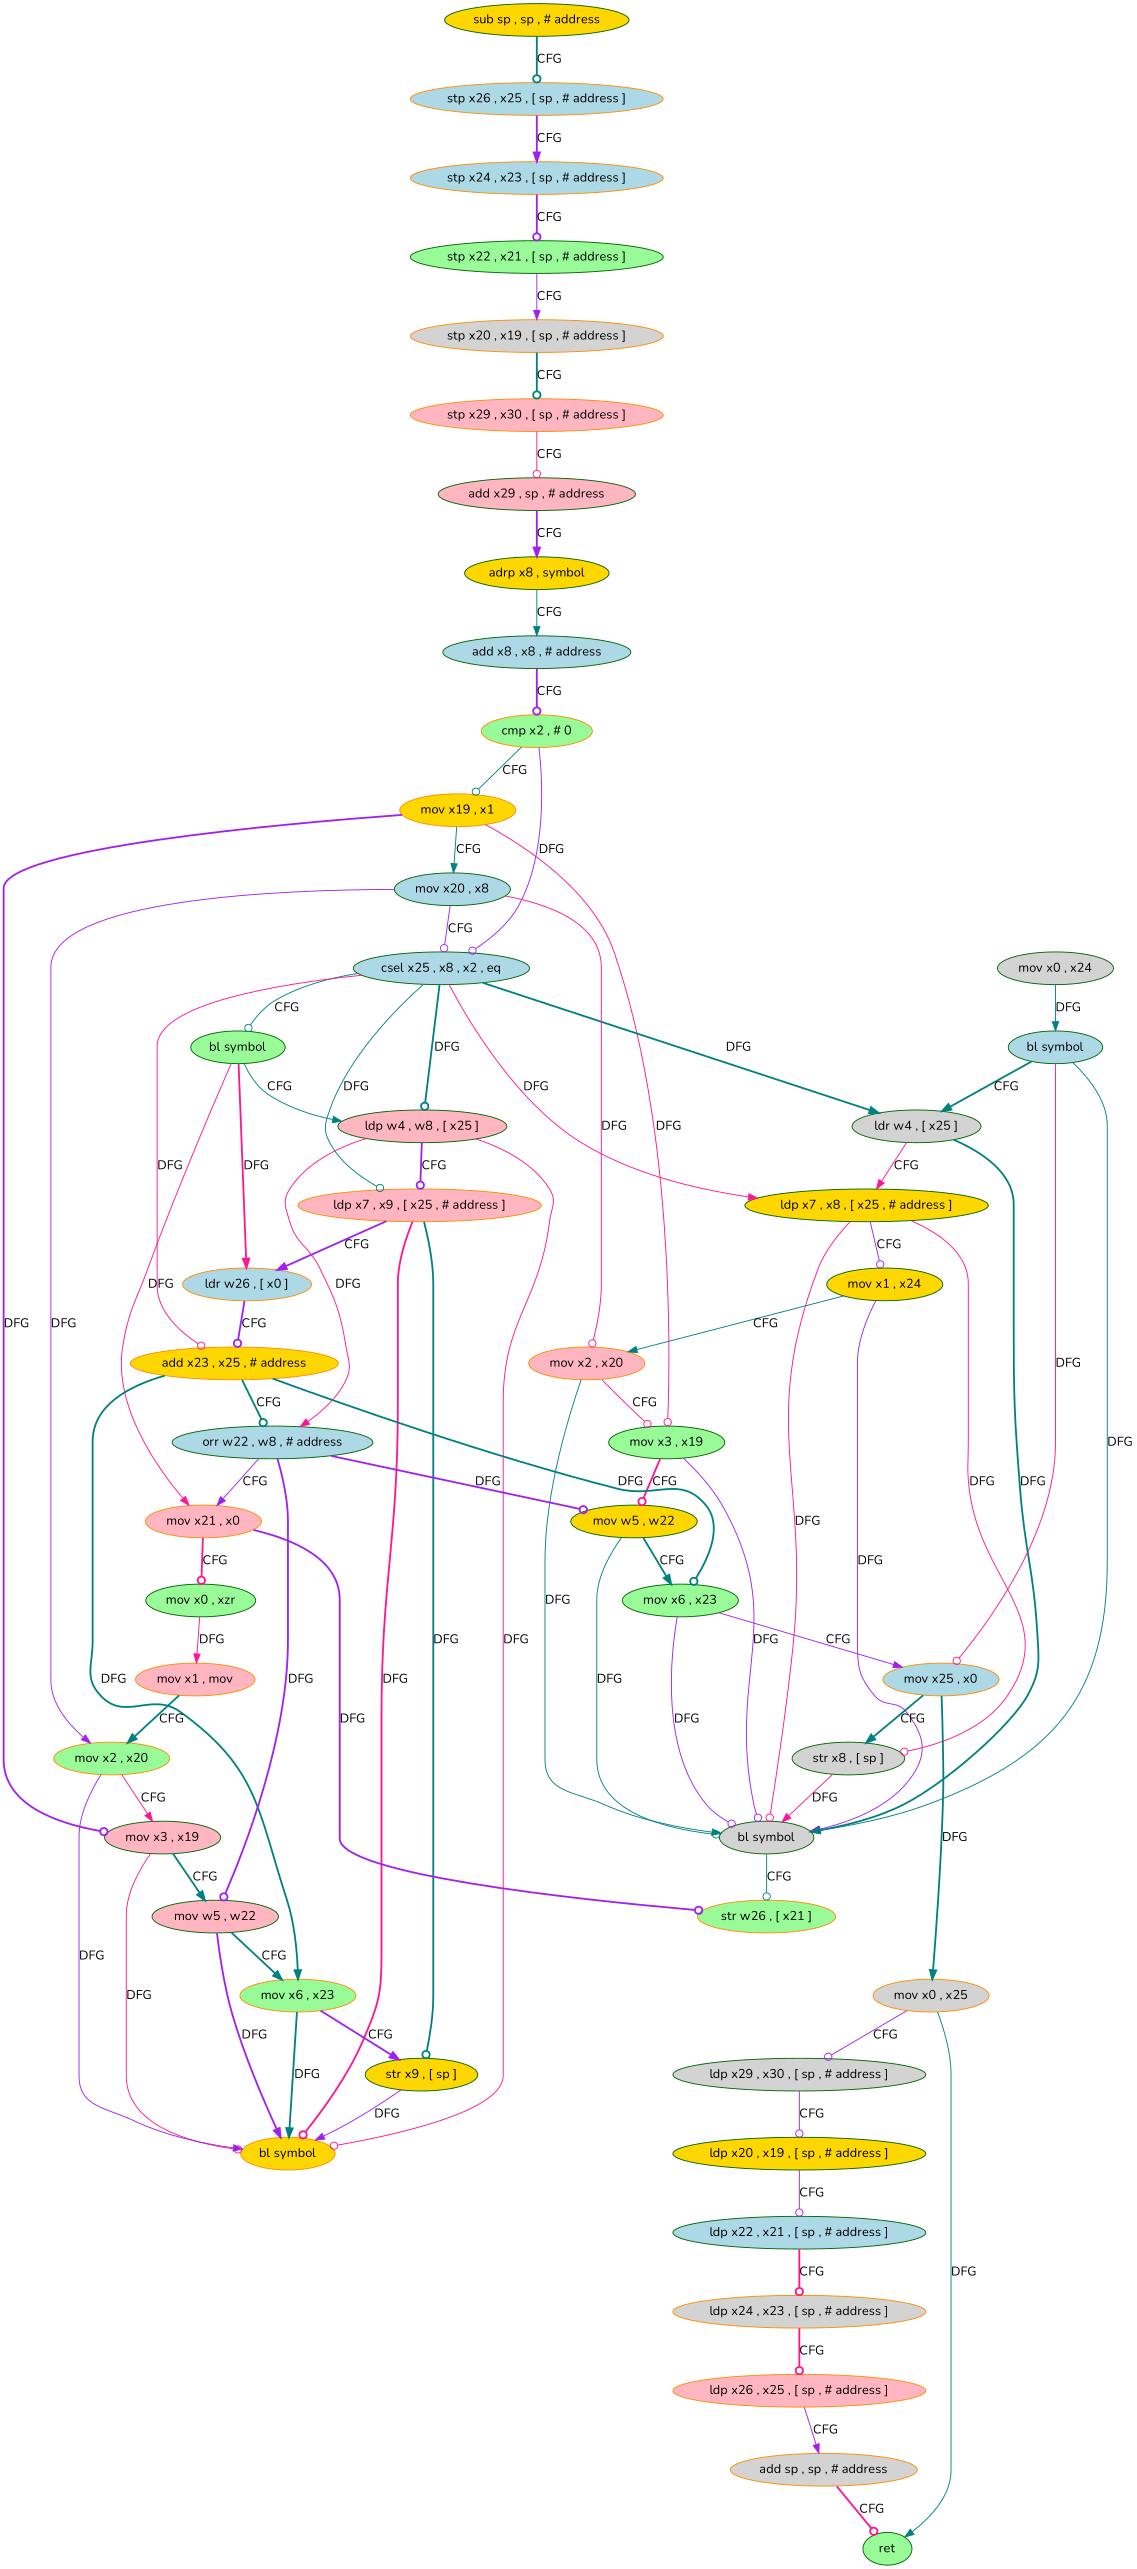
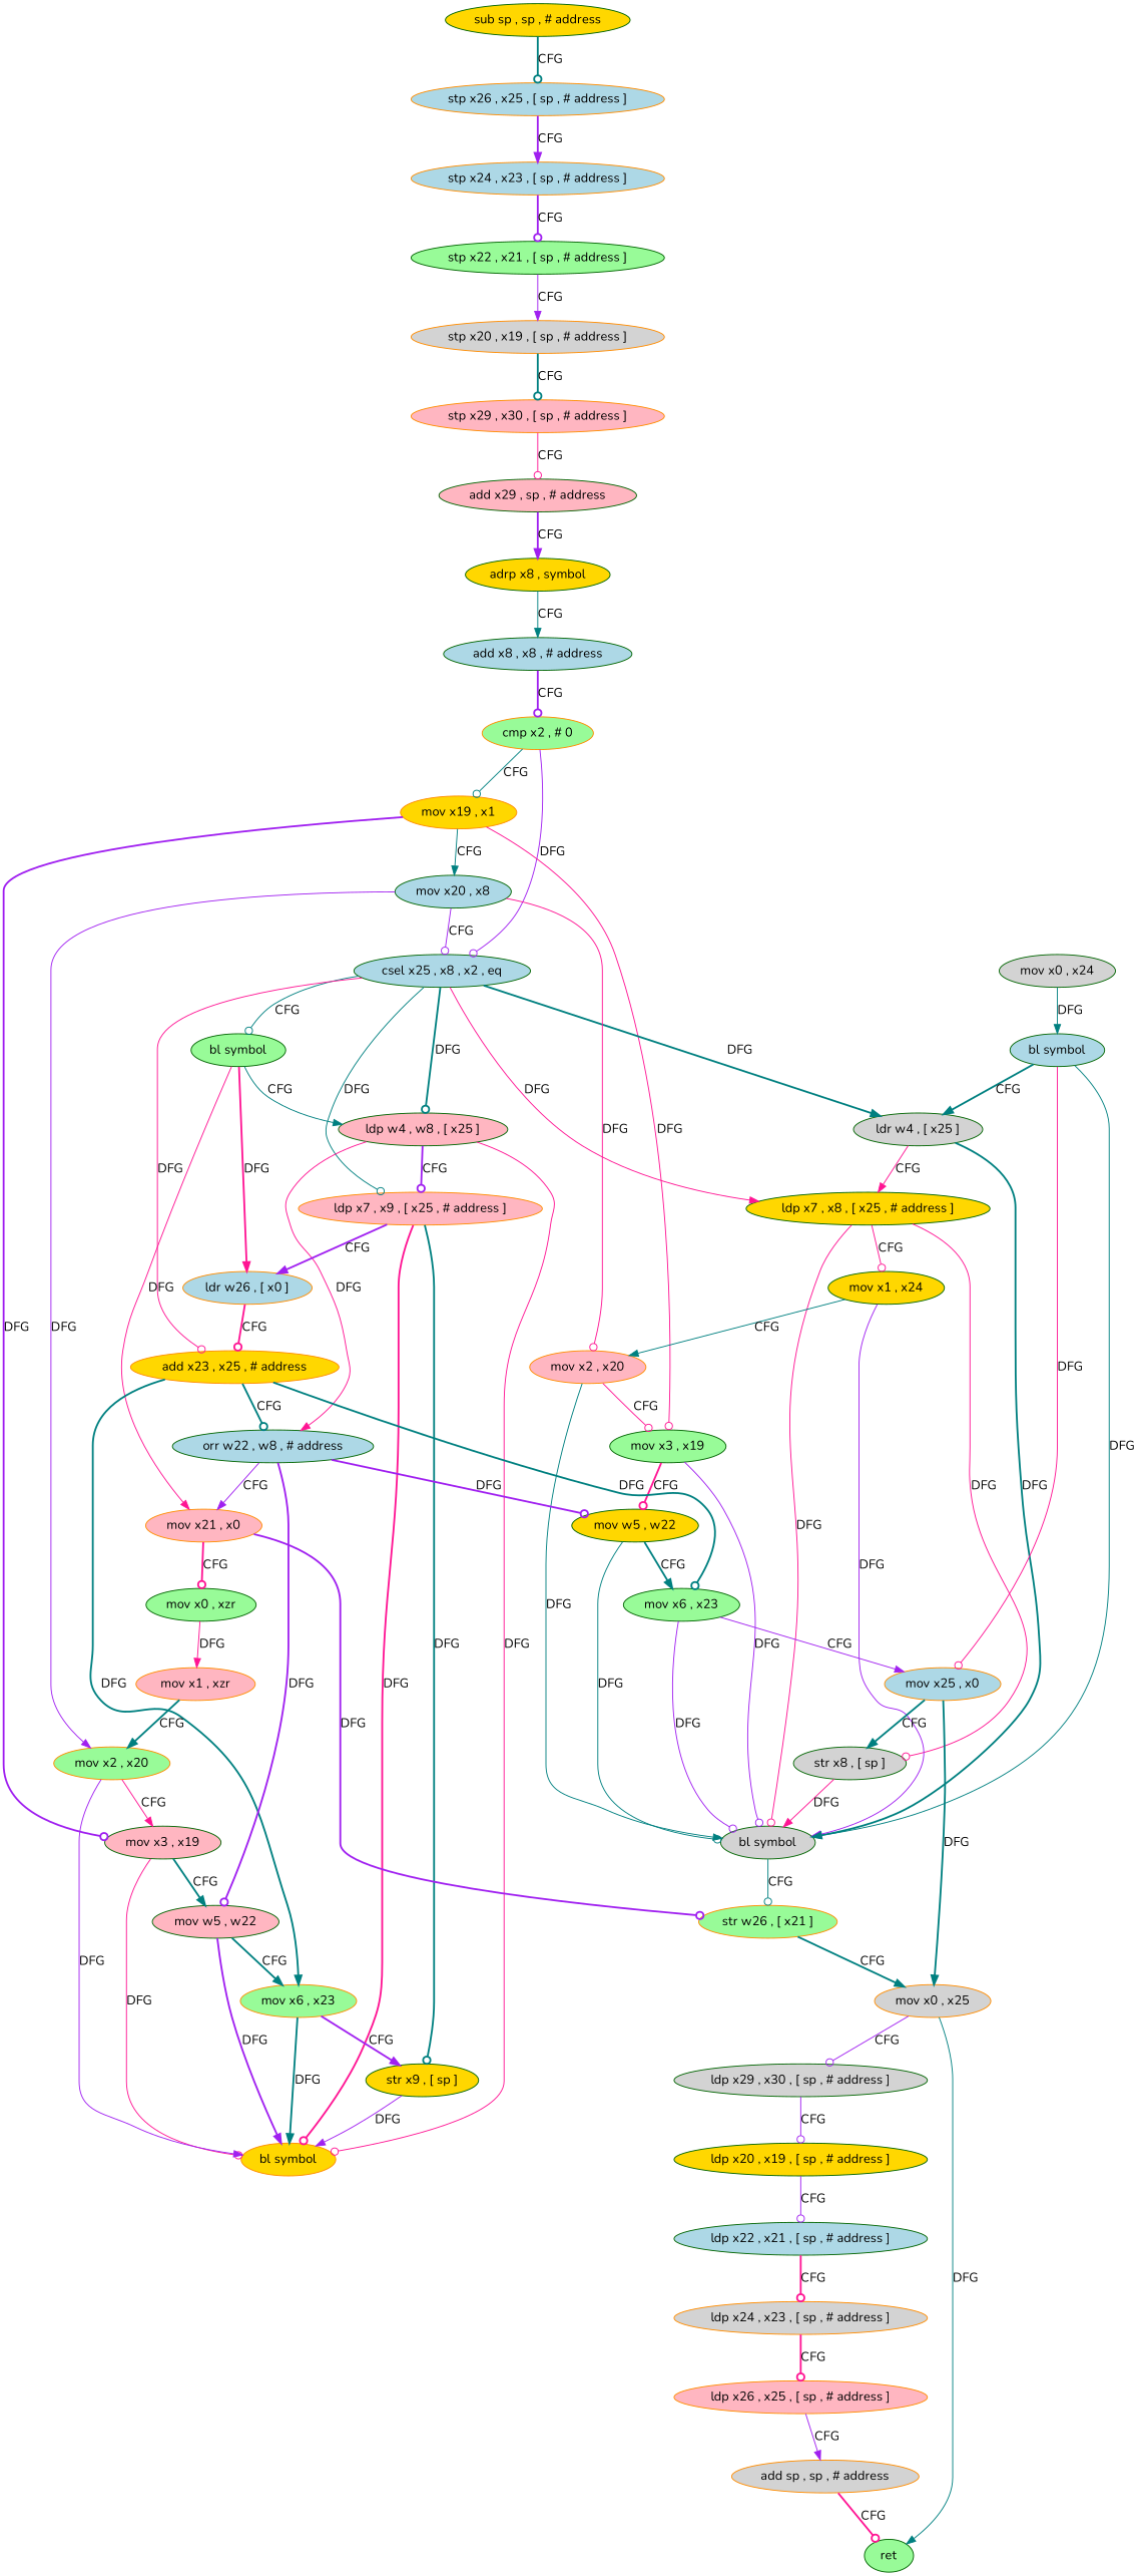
  digraph {
    fontname=Nunito
    node [color=darkgreen fillcolor=gold fontname=Nunito style=filled]
    edge [arrowhead=odot color=teal fontname=Nunito style=solid]
    n1 [label="sub sp , sp , # address"]
    n2 [color=darkorange fillcolor=lightblue label="stp x26 , x25 , [ sp , # address ]"]
    n3 [color=darkorange fillcolor=lightblue label="stp x24 , x23 , [ sp , # address ]"]
    n4 [fillcolor=palegreen label="stp x22 , x21 , [ sp , # address ]"]
    n5 [color=darkorange fillcolor=lightgrey label="stp x20 , x19 , [ sp , # address ]"]
    n6 [color=darkorange fillcolor=lightpink label="stp x29 , x30 , [ sp , # address ]"]
    n7 [fillcolor=lightpink label="add x29 , sp , # address"]
    n8 [label="adrp x8 , symbol"]
    n9 [fillcolor=lightblue label="add x8 , x8 , # address"]
    n10 [color=darkorange fillcolor=palegreen label="cmp x2 , # 0"]
    n11 [color=darkorange label="mov x19 , x1"]
    n12 [fillcolor=lightblue label="csel x25 , x8 , x2 , eq"]
    n13 [fillcolor=lightblue label="mov x20 , x8"]
    n14 [fillcolor=lightpink label="mov x3 , x19"]
    n15 [fillcolor=palegreen label="mov x3 , x19"]
    n16 [fillcolor=palegreen label="bl symbol"]
    n17 [fillcolor=lightpink label="ldp w4 , w8 , [ x25 ]"]
    n18 [color=darkorange fillcolor=lightpink label="ldp x7 , x9 , [ x25 , # address ]"]
    n19 [color=darkorange label="add x23 , x25 , # address"]
    n20 [fillcolor=lightgrey label="ldr w4 , [ x25 ]"]
    n21 [label="ldp x7 , x8 , [ x25 , # address ]"]
    n22 [color=darkorange fillcolor=palegreen label="mov x2 , x20"]
    n23 [color=darkorange fillcolor=lightpink label="mov x2 , x20"]
    n24 [color=darkorange label="bl symbol"]
    n25 [fillcolor=lightpink label="mov w5 , w22"]
    n26 [label="mov w5 , w22"]
    n27 [fillcolor=lightgrey label="bl symbol"]
    n28 [color=darkorange fillcolor=lightblue label="ldr w26 , [ x0 ]"]
    n29 [color=darkorange fillcolor=lightpink label="mov x21 , x0"]
    n30 [fillcolor=lightblue label="orr w22 , w8 , # address"]
    n31 [label="str x9 , [ sp ]"]
    n32 [color=darkorange fillcolor=palegreen label="mov x6 , x23"]
    n33 [fillcolor=palegreen label="mov x6 , x23"]
    n34 [label="mov x1 , x24"]
    n35 [fillcolor=lightgrey label="str x8 , [ sp ]"]
    n36 [color=darkorange fillcolor=palegreen label="str w26 , [ x21 ]"]
    n37 [fillcolor=palegreen label="mov x0 , xzr"]
    n38 [color=darkorange fillcolor=lightgrey label="mov x0 , x25"]
    n39 [color=darkorange fillcolor=lightblue label="mov x25 , x0"]
-   n40 [color=darkorange fillcolor=lightpink label="mov x1 , mov"]
+   n40 [color=darkorange fillcolor=lightpink label="mov x1 , xzr"]
    n41 [fillcolor=lightgrey label="mov x0 , x24"]
    n42 [fillcolor=lightblue label="bl symbol"]
    n43 [fillcolor=lightgrey label="ldp x29 , x30 , [ sp , # address ]"]
    n44 [fillcolor=palegreen label=ret]
    n45 [label="ldp x20 , x19 , [ sp , # address ]"]
    n46 [fillcolor=lightblue label="ldp x22 , x21 , [ sp , # address ]"]
    n47 [color=darkorange fillcolor=lightgrey label="ldp x24 , x23 , [ sp , # address ]"]
    n48 [color=darkorange fillcolor=lightpink label="ldp x26 , x25 , [ sp , # address ]"]
    n49 [color=darkorange fillcolor=lightgrey label="add sp , sp , # address"]
    n1 -> n2 [label=CFG style=bold]
    n2 -> n3 [arrowhead=normal color=purple label=CFG style=bold]
    n3 -> n4 [color=purple label=CFG style=bold]
    n4 -> n5 [arrowhead=normal color=purple label=CFG]
    n5 -> n6 [label=CFG style=bold]
    n6 -> n7 [color=deeppink label=CFG]
    n7 -> n8 [arrowhead=normal color=purple label=CFG style=bold]
    n8 -> n9 [arrowhead=normal label=CFG]
    n9 -> n10 [color=purple label=CFG style=bold]
    n10 -> n11 [label=CFG]
    n10 -> n12 [color=purple label=DFG]
    n11 -> n13 [arrowhead=normal label=CFG]
    n11 -> n14 [color=purple label=DFG style=bold]
    n11 -> n15 [color=deeppink label=DFG]
    n12 -> n16 [label=CFG]
    n12 -> n17 [label=DFG style=bold]
    n12 -> n18 [label=DFG]
    n12 -> n19 [color=deeppink label=DFG]
    n12 -> n20 [arrowhead=normal label=DFG style=bold]
    n12 -> n21 [arrowhead=normal color=deeppink label=DFG]
    n13 -> n12 [color=purple label=CFG]
    n13 -> n22 [arrowhead=normal color=purple label=DFG]
    n13 -> n23 [color=deeppink label=DFG]
    n14 -> n24 [color=deeppink label=DFG]
    n14 -> n25 [arrowhead=normal label=CFG style=bold]
    n15 -> n26 [color=deeppink label=CFG style=bold]
    n15 -> n27 [color=purple label=DFG]
    n16 -> n17 [arrowhead=normal label=CFG]
    n16 -> n28 [arrowhead=normal color=deeppink label=DFG style=bold]
    n16 -> n29 [arrowhead=normal color=deeppink label=DFG]
    n17 -> n18 [color=purple label=CFG style=bold]
    n17 -> n24 [color=deeppink label=DFG]
    n17 -> n30 [arrowhead=normal color=deeppink label=DFG]
    n18 -> n24 [color=deeppink label=DFG style=bold]
    n18 -> n28 [arrowhead=normal color=purple label=CFG style=bold]
    n18 -> n31 [label=DFG style=bold]
    n19 -> n30 [label=CFG style=bold]
    n19 -> n32 [arrowhead=normal label=DFG style=bold]
    n19 -> n33 [label=DFG style=bold]
    n20 -> n21 [arrowhead=normal color=deeppink label=CFG]
    n20 -> n27 [arrowhead=normal label=DFG style=bold]
    n21 -> n27 [color=deeppink label=DFG]
-   n21 -> n34 [color=purple label=CFG]
+   n21 -> n34 [color=deeppink label=CFG]
    n21 -> n35 [color=deeppink label=DFG]
    n22 -> n14 [arrowhead=normal color=deeppink label=CFG]
    n22 -> n24 [arrowhead=normal color=purple label=DFG]
    n23 -> n15 [color=deeppink label=CFG]
    n23 -> n27 [arrowhead=normal label=DFG]
    n25 -> n24 [arrowhead=normal color=purple label=DFG style=bold]
    n25 -> n32 [arrowhead=normal label=CFG style=bold]
    n26 -> n27 [label=DFG]
    n26 -> n33 [arrowhead=normal label=CFG style=bold]
    n27 -> n36 [label=CFG]
-   n28 -> n19 [color=purple label=CFG style=bold]
+   n28 -> n19 [color=deeppink label=CFG style=bold]
    n29 -> n36 [color=purple label=DFG style=bold]
    n29 -> n37 [color=deeppink label=CFG style=bold]
    n30 -> n25 [color=purple label=DFG style=bold]
    n30 -> n26 [color=purple label=DFG style=bold]
    n30 -> n29 [arrowhead=normal color=purple label=CFG]
    n31 -> n24 [arrowhead=normal color=purple label=DFG]
    n32 -> n24 [arrowhead=normal label=DFG style=bold]
    n32 -> n31 [arrowhead=normal color=purple label=CFG style=bold]
    n33 -> n27 [color=purple label=DFG]
    n33 -> n39 [arrowhead=normal color=purple label=CFG]
    n34 -> n23 [arrowhead=normal label=CFG]
    n34 -> n27 [arrowhead=normal color=purple label=DFG]
    n35 -> n27 [arrowhead=normal color=deeppink label=DFG]
+   n36 -> n38 [arrowhead=normal label=CFG style=bold]
    n37 -> n40 [arrowhead=normal color=deeppink label=DFG]
    n38 -> n43 [color=purple label=CFG]
    n38 -> n44 [arrowhead=normal label=DFG]
    n39 -> n35 [arrowhead=normal label=CFG style=bold]
    n39 -> n38 [arrowhead=normal label=DFG style=bold]
    n40 -> n22 [arrowhead=normal label=CFG style=bold]
    n41 -> n42 [arrowhead=normal label=DFG]
    n42 -> n20 [arrowhead=normal label=CFG style=bold]
    n42 -> n27 [arrowhead=normal label=DFG]
    n42 -> n39 [color=deeppink label=DFG]
    n43 -> n45 [color=purple label=CFG]
    n45 -> n46 [color=purple label=CFG]
    n46 -> n47 [color=deeppink label=CFG style=bold]
    n47 -> n48 [color=deeppink label=CFG style=bold]
    n48 -> n49 [arrowhead=normal color=purple label=CFG]
    n49 -> n44 [color=deeppink label=CFG style=bold]
  }
